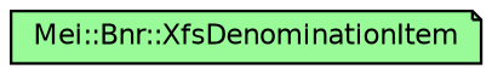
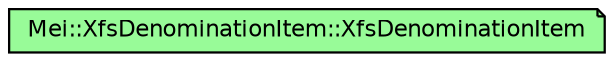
  digraph {
    rankdir=LR
-   n1 [color=black fillcolor=palegreen fontname=Helvetica fontsize=10 height=0.2 label="Mei::Bnr::XfsDenominationItem" shape=note style=filled width=0.4]
+   n1 [color=black fillcolor=palegreen fontname=Helvetica fontsize=10 height=0.2 label="Mei::XfsDenominationItem::XfsDenominationItem" shape=note style=filled width=0.4]
  }
